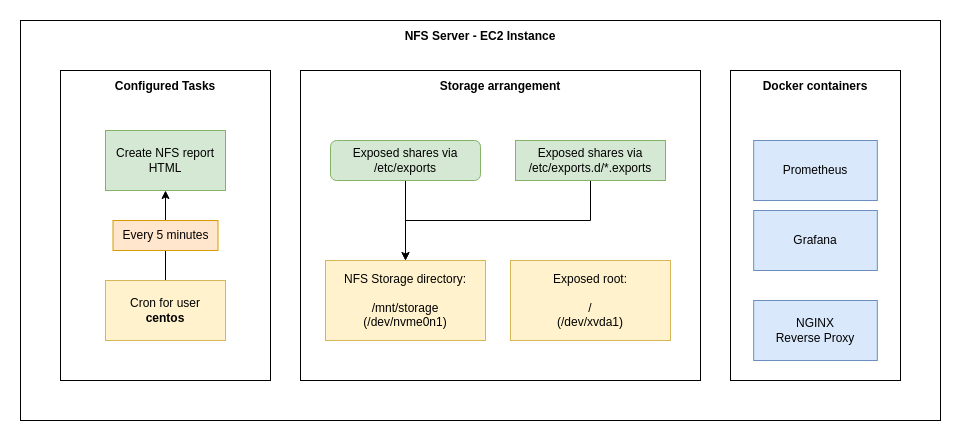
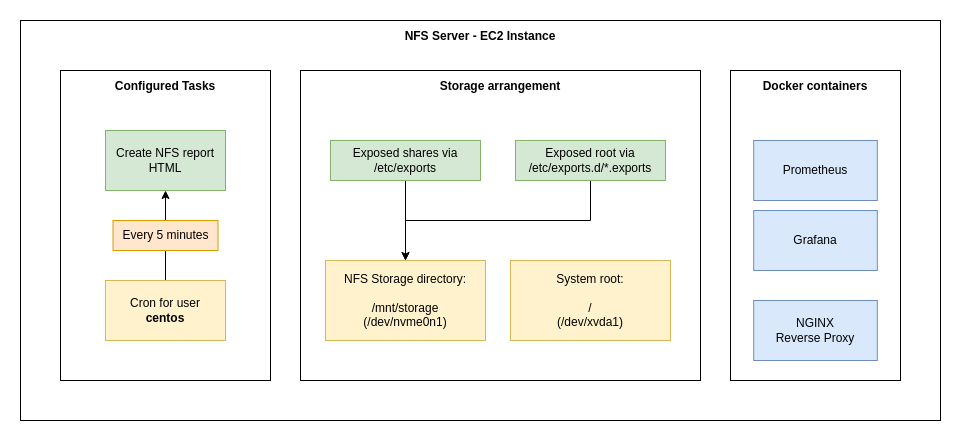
  <mxCell id="0" />
  <mxCell id="1" parent="0" />
  <mxCell id="2" value="NFS Server - EC2 Instance" style="rounded=0;whiteSpace=wrap;html=1;verticalAlign=top;fontStyle=1;spacingTop=2;" vertex="1" parent="1"><mxGeometry x="20" y="20" width="920" height="400" as="geometry" /></mxCell>
  <mxCell id="3" value="" style="group" vertex="1" connectable="0" parent="1"><mxGeometry x="730" y="70" width="170" height="310" as="geometry" /></mxCell>
  <mxCell id="4" value="Docker containers" style="rounded=0;whiteSpace=wrap;html=1;horizontal=1;verticalAlign=top;spacingTop=2;fontStyle=1" vertex="1" parent="3"><mxGeometry width="170" height="310" as="geometry" /></mxCell>
  <mxCell id="5" value="NGINX&lt;br&gt;Reverse Proxy" style="rounded=0;whiteSpace=wrap;html=1;fillColor=#dae8fc;strokeColor=#6c8ebf;" vertex="1" parent="3"><mxGeometry x="23.182" y="230" width="123.636" height="60" as="geometry" /></mxCell>
  <mxCell id="6" value="Grafana" style="rounded=0;whiteSpace=wrap;html=1;fillColor=#dae8fc;strokeColor=#6c8ebf;" vertex="1" parent="3"><mxGeometry x="23.182" y="140" width="123.636" height="60" as="geometry" /></mxCell>
  <mxCell id="7" value="Prometheus" style="rounded=0;whiteSpace=wrap;html=1;fillColor=#dae8fc;strokeColor=#6c8ebf;" vertex="1" parent="3"><mxGeometry x="23.182" y="70" width="123.636" height="60" as="geometry" /></mxCell>
  <mxCell id="8" value="Storage arrangement" style="rounded=0;whiteSpace=wrap;html=1;verticalAlign=top;fontStyle=1;spacingTop=2;" vertex="1" parent="1"><mxGeometry x="300" y="70" width="400" height="310" as="geometry" /></mxCell>
  <mxCell id="9" value="NFS Storage directory:&lt;br&gt;&lt;br&gt;/mnt/storage&lt;br&gt;(/dev/nvme0n1)" style="rounded=0;whiteSpace=wrap;html=1;fillColor=#fff2cc;strokeColor=#d6b656;" vertex="1" parent="1"><mxGeometry x="325" y="260" width="160" height="80" as="geometry" /></mxCell>
  <mxCell id="10" style="edgeStyle=orthogonalEdgeStyle;rounded=0;orthogonalLoop=1;jettySize=auto;html=1;exitX=0.5;exitY=1;exitDx=0;exitDy=0;endArrow=open;" edge="1" parent="1" source="11" target="9"><mxGeometry relative="1" as="geometry" /></mxCell>
- <mxCell id="11" value="Exposed shares via&lt;br&gt;/etc/exports" style="whiteSpace=wrap;html=1;fillColor=#d5e8d4;strokeColor=#82b366;rounded=1;" vertex="1" parent="1"><mxGeometry x="330" y="140" width="150" height="40" as="geometry" /></mxCell>
+ <mxCell id="11" value="Exposed shares via&lt;br&gt;/etc/exports" style="rounded=0;whiteSpace=wrap;html=1;fillColor=#d5e8d4;strokeColor=#82b366;" vertex="1" parent="1"><mxGeometry x="330" y="140" width="150" height="40" as="geometry" /></mxCell>
  <mxCell id="12" style="edgeStyle=orthogonalEdgeStyle;rounded=0;orthogonalLoop=1;jettySize=auto;html=1;exitX=0.5;exitY=1;exitDx=0;exitDy=0;entryX=0.5;entryY=0;entryDx=0;entryDy=0;" edge="1" parent="1" source="13" target="9"><mxGeometry relative="1" as="geometry"><mxPoint x="500" y="280" as="targetPoint" /></mxGeometry></mxCell>
- <mxCell id="13" value="Exposed shares via&lt;br&gt;/etc/exports.d/*.exports" style="rounded=0;whiteSpace=wrap;html=1;fillColor=#d5e8d4;strokeColor=#82b366;" vertex="1" parent="1"><mxGeometry x="515" y="140" width="150" height="40" as="geometry" /></mxCell>
- <mxCell id="14" value="Exposed root:&lt;br&gt;&lt;br&gt;/&lt;br&gt;(/dev/xvda1)" style="rounded=0;whiteSpace=wrap;html=1;fillColor=#fff2cc;strokeColor=#d6b656;" vertex="1" parent="1"><mxGeometry x="510" y="260" width="160" height="80" as="geometry" /></mxCell>
+ <mxCell id="13" value="Exposed root via&lt;br&gt;/etc/exports.d/*.exports" style="rounded=0;whiteSpace=wrap;html=1;fillColor=#d5e8d4;strokeColor=#82b366;" vertex="1" parent="1"><mxGeometry x="515" y="140" width="150" height="40" as="geometry" /></mxCell>
+ <mxCell id="14" value="System root:&lt;br&gt;&lt;br&gt;/&lt;br&gt;(/dev/xvda1)" style="rounded=0;whiteSpace=wrap;html=1;fillColor=#fff2cc;strokeColor=#d6b656;" vertex="1" parent="1"><mxGeometry x="510" y="260" width="160" height="80" as="geometry" /></mxCell>
  <mxCell id="15" value="Configured Tasks" style="rounded=0;whiteSpace=wrap;html=1;verticalAlign=top;fontStyle=1;spacingTop=2;" vertex="1" parent="1"><mxGeometry x="60" y="70" width="210" height="310" as="geometry" /></mxCell>
  <mxCell id="16" style="edgeStyle=orthogonalEdgeStyle;rounded=0;orthogonalLoop=1;jettySize=auto;html=1;exitX=0.5;exitY=0;exitDx=0;exitDy=0;entryX=0.5;entryY=1;entryDx=0;entryDy=0;" edge="1" parent="1" source="17" target="18"><mxGeometry relative="1" as="geometry" /></mxCell>
  <mxCell id="17" value="Cron for user&lt;br&gt;&lt;b&gt;centos&lt;/b&gt;" style="rounded=0;whiteSpace=wrap;html=1;fillColor=#fff2cc;strokeColor=#d6b656;" vertex="1" parent="1"><mxGeometry x="105" y="280" width="120" height="60" as="geometry" /></mxCell>
  <mxCell id="18" value="Create NFS report HTML" style="rounded=0;whiteSpace=wrap;html=1;fillColor=#d5e8d4;strokeColor=#82b366;" vertex="1" parent="1"><mxGeometry x="105" y="130" width="120" height="60" as="geometry" /></mxCell>
  <mxCell id="19" value="Every 5 minutes" style="rounded=0;whiteSpace=wrap;html=1;fillColor=#ffe6cc;strokeColor=#d79b00;" vertex="1" parent="1"><mxGeometry x="112.5" y="220" width="105" height="30" as="geometry" /></mxCell>
